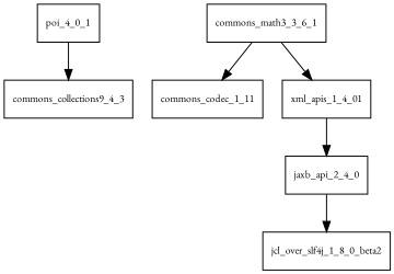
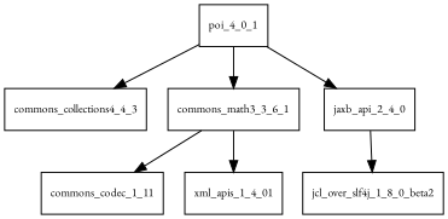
  digraph {
    fontname="EB Garamond"
    node [fontname="EB Garamond" fontsize=10.0 shape=box]
    edge [fontname="EB Garamond"]
    poi_4_0_1
-   commons_collections4_4_3 [label=commons_collections9_4_3]
+   commons_collections4_4_3
    commons_math3_3_6_1
    jaxb_api_2_4_0
    commons_codec_1_11
    xml_apis_1_4_01
    jcl_over_slf4j_1_8_0_beta2
    poi_4_0_1 -> commons_collections4_4_3
-   xml_apis_1_4_01 -> jaxb_api_2_4_0
+   poi_4_0_1 -> commons_math3_3_6_1
+   poi_4_0_1 -> jaxb_api_2_4_0
    commons_math3_3_6_1 -> commons_codec_1_11
    commons_math3_3_6_1 -> xml_apis_1_4_01
    jaxb_api_2_4_0 -> jcl_over_slf4j_1_8_0_beta2
  }
